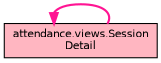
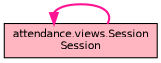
  digraph {
    rankdir=LR
-   n1 [color=black fillcolor=lightpink fontname=Helvetica fontsize=10 height=0.2 label="attendance.views.Session\lDetail" shape=record style=filled width=0.4]
+   n1 [color=black fillcolor=lightpink fontname=Helvetica fontsize=10 height=0.2 label="attendance.views.Session\lSession" shape=record style=filled width=0.4]
    n1 -> n1 [color=deeppink dir=back fontname=Helvetica fontsize=10 labelfontname=Helvetica labelfontsize=10 style=bold]
  }
